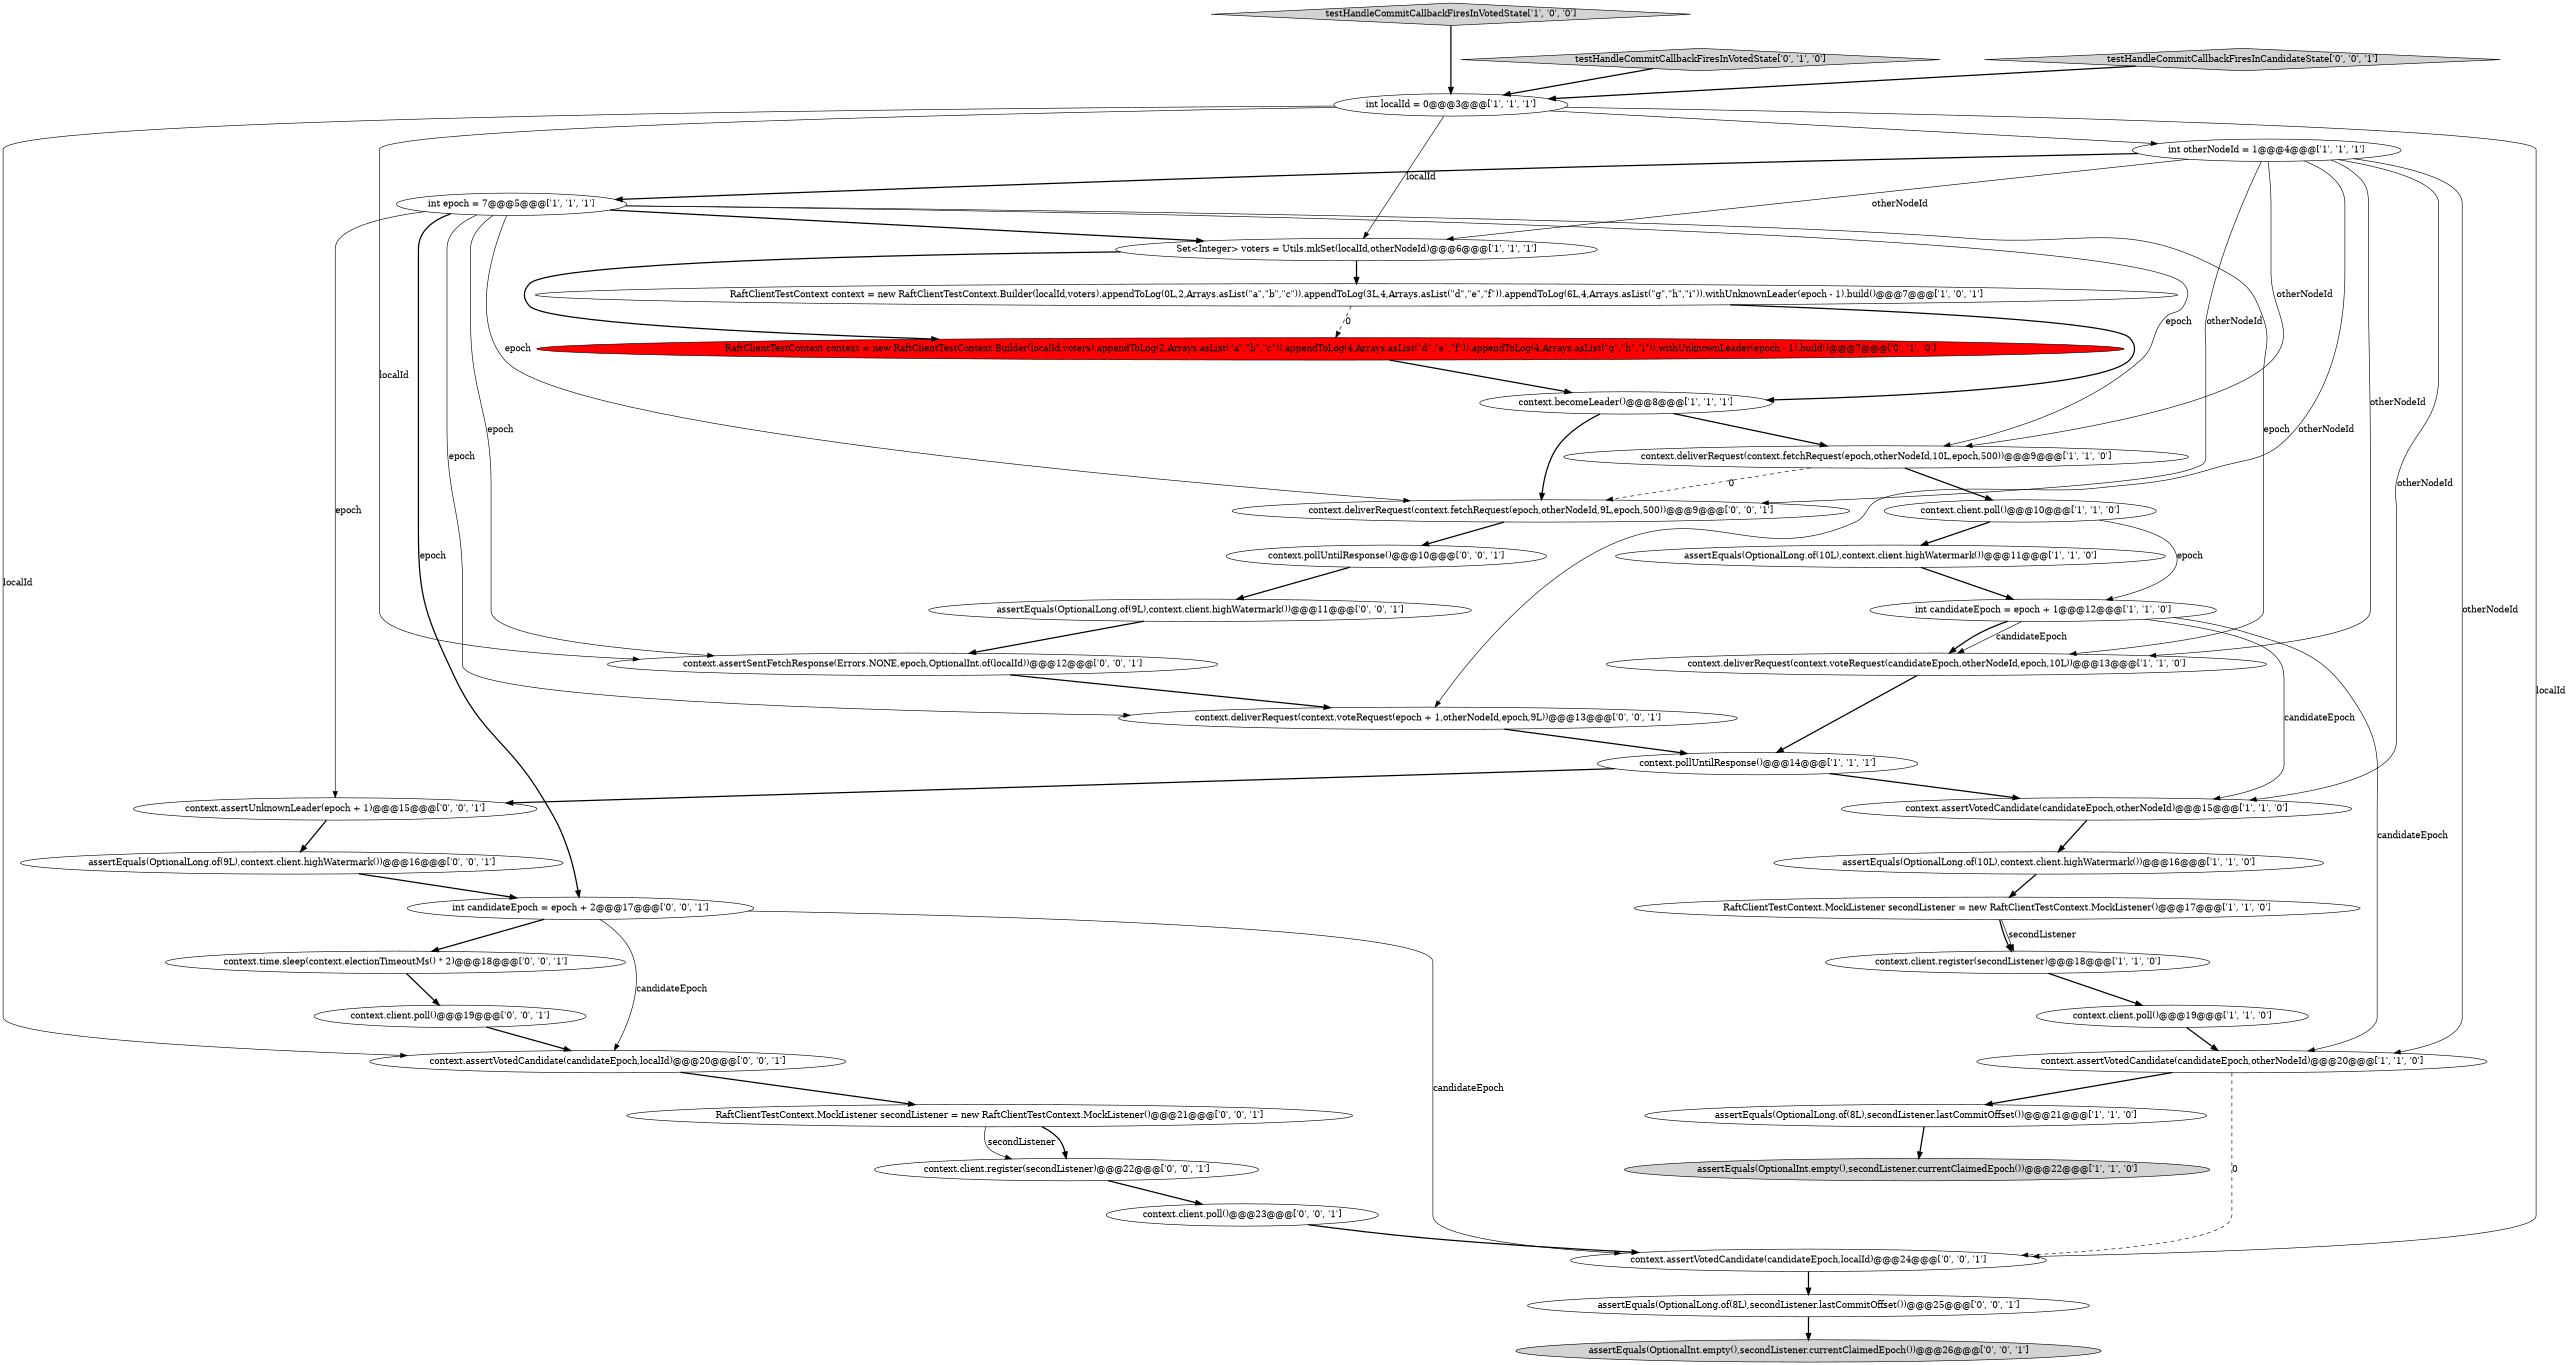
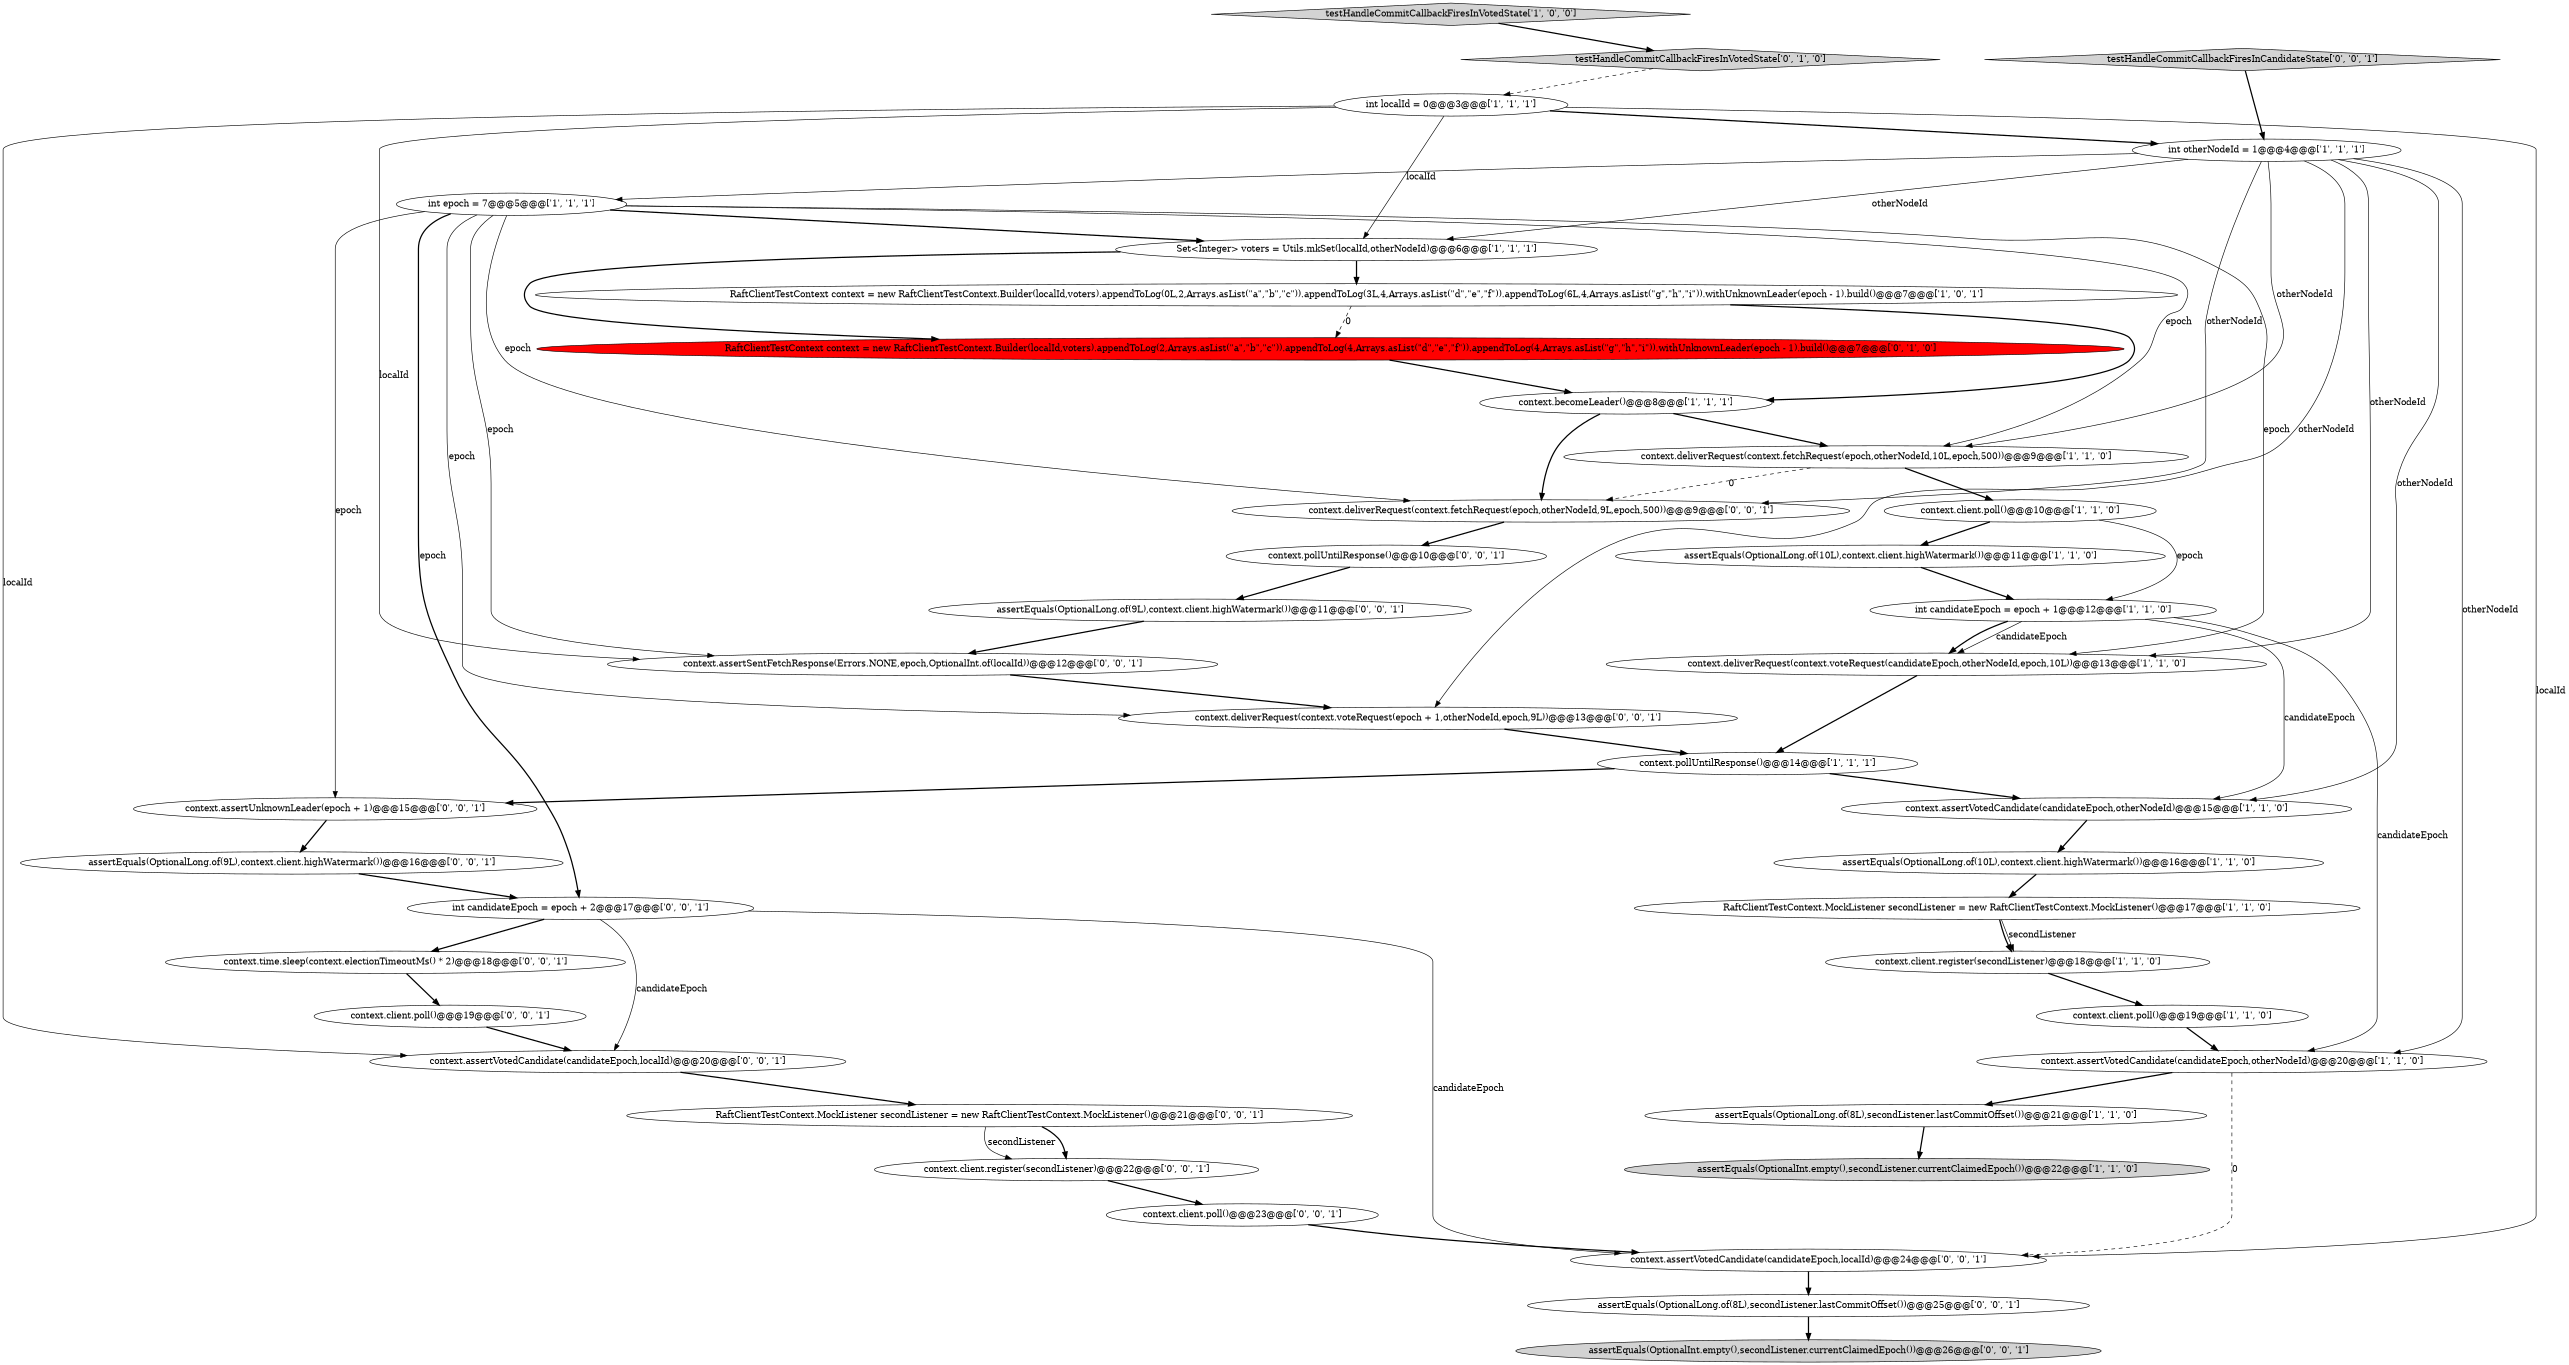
  digraph {
    node [fillcolor=white shape=ellipse style=filled]
    edge [style=bold]
    n1 [label="context.assertVotedCandidate(candidateEpoch,otherNodeId)@@@20@@@['1', '1', '0']"]
    n2 [label="assertEquals(OptionalLong.of(8L),secondListener.lastCommitOffset())@@@21@@@['1', '1', '0']"]
    n3 [label="context.assertVotedCandidate(candidateEpoch,localId)@@@24@@@['0', '0', '1']"]
    n4 [fillcolor=lightgray label="assertEquals(OptionalInt.empty(),secondListener.currentClaimedEpoch())@@@22@@@['1', '1', '0']"]
    n5 [label="assertEquals(OptionalLong.of(8L),secondListener.lastCommitOffset())@@@25@@@['0', '0', '1']"]
    n6 [label="context.time.sleep(context.electionTimeoutMs() * 2)@@@18@@@['0', '0', '1']"]
    n7 [label="context.client.poll()@@@19@@@['0', '0', '1']"]
    n8 [label="context.assertVotedCandidate(candidateEpoch,localId)@@@20@@@['0', '0', '1']"]
    n9 [label="assertEquals(OptionalLong.of(9L),context.client.highWatermark())@@@11@@@['0', '0', '1']"]
    n10 [label="context.assertSentFetchResponse(Errors.NONE,epoch,OptionalInt.of(localId))@@@12@@@['0', '0', '1']"]
    n11 [label="context.deliverRequest(context.voteRequest(epoch + 1,otherNodeId,epoch,9L))@@@13@@@['0', '0', '1']"]
    n12 [label="context.pollUntilResponse()@@@10@@@['0', '0', '1']"]
    n13 [label="Set<Integer> voters = Utils.mkSet(localId,otherNodeId)@@@6@@@['1', '1', '1']"]
    n14 [label="RaftClientTestContext context = new RaftClientTestContext.Builder(localId,voters).appendToLog(0L,2,Arrays.asList(\"a\",\"b\",\"c\")).appendToLog(3L,4,Arrays.asList(\"d\",\"e\",\"f\")).appendToLog(6L,4,Arrays.asList(\"g\",\"h\",\"i\")).withUnknownLeader(epoch - 1).build()@@@7@@@['1', '0', '1']"]
    n15 [fillcolor=red label="RaftClientTestContext context = new RaftClientTestContext.Builder(localId,voters).appendToLog(2,Arrays.asList(\"a\",\"b\",\"c\")).appendToLog(4,Arrays.asList(\"d\",\"e\",\"f\")).appendToLog(4,Arrays.asList(\"g\",\"h\",\"i\")).withUnknownLeader(epoch - 1).build()@@@7@@@['0', '1', '0']"]
    n16 [label="context.becomeLeader()@@@8@@@['1', '1', '1']"]
    n17 [label="int epoch = 7@@@5@@@['1', '1', '1']"]
    n18 [label="int candidateEpoch = epoch + 2@@@17@@@['0', '0', '1']"]
    n19 [label="context.deliverRequest(context.fetchRequest(epoch,otherNodeId,10L,epoch,500))@@@9@@@['1', '1', '0']"]
    n20 [label="context.deliverRequest(context.fetchRequest(epoch,otherNodeId,9L,epoch,500))@@@9@@@['0', '0', '1']"]
    n21 [label="context.deliverRequest(context.voteRequest(candidateEpoch,otherNodeId,epoch,10L))@@@13@@@['1', '1', '0']"]
    n22 [label="context.assertUnknownLeader(epoch + 1)@@@15@@@['0', '0', '1']"]
    n23 [label="context.client.poll()@@@10@@@['1', '1', '0']"]
    n24 [label="int candidateEpoch = epoch + 1@@@12@@@['1', '1', '0']"]
    n25 [label="context.assertVotedCandidate(candidateEpoch,otherNodeId)@@@15@@@['1', '1', '0']"]
    n26 [label="context.pollUntilResponse()@@@14@@@['1', '1', '1']"]
    n27 [label="assertEquals(OptionalLong.of(9L),context.client.highWatermark())@@@16@@@['0', '0', '1']"]
    n28 [fillcolor=lightgray label="assertEquals(OptionalInt.empty(),secondListener.currentClaimedEpoch())@@@26@@@['0', '0', '1']"]
    n29 [label="context.client.register(secondListener)@@@18@@@['1', '1', '0']"]
    n30 [label="context.client.poll()@@@19@@@['1', '1', '0']"]
    n31 [label="context.client.register(secondListener)@@@22@@@['0', '0', '1']"]
    n32 [label="context.client.poll()@@@23@@@['0', '0', '1']"]
    n33 [fillcolor=lightgray label="testHandleCommitCallbackFiresInVotedState['1', '0', '0']" shape=diamond]
    n34 [label="int localId = 0@@@3@@@['1', '1', '1']"]
    n35 [label="int otherNodeId = 1@@@4@@@['1', '1', '1']"]
    n36 [label="RaftClientTestContext.MockListener secondListener = new RaftClientTestContext.MockListener()@@@21@@@['0', '0', '1']"]
    n37 [label="assertEquals(OptionalLong.of(10L),context.client.highWatermark())@@@11@@@['1', '1', '0']"]
    n38 [label="assertEquals(OptionalLong.of(10L),context.client.highWatermark())@@@16@@@['1', '1', '0']"]
    n39 [fillcolor=lightgray label="testHandleCommitCallbackFiresInVotedState['0', '1', '0']" shape=diamond]
    n40 [label="RaftClientTestContext.MockListener secondListener = new RaftClientTestContext.MockListener()@@@17@@@['1', '1', '0']"]
    n41 [fillcolor=lightgray label="testHandleCommitCallbackFiresInCandidateState['0', '0', '1']" shape=diamond]
    n1 -> n2
    n1 -> n3 [label=0 style=dashed]
    n2 -> n4
    n3 -> n5
    n5 -> n28
    n6 -> n7
    n7 -> n8
    n8 -> n36
    n9 -> n10
    n10 -> n11
    n11 -> n26
    n12 -> n9
    n13 -> n14
    n13 -> n15
    n14 -> n15 [label=0 style=dashed]
    n14 -> n16
    n15 -> n16
    n16 -> n19
    n16 -> n20
    n17 -> n10 [label=epoch style=solid]
    n17 -> n11 [label=epoch style=solid]
    n17 -> n13
    n17 -> n18 [label=epoch]
    n17 -> n19 [label=epoch style=solid]
    n17 -> n20 [label=epoch style=solid]
    n17 -> n21 [label=epoch style=solid]
    n17 -> n22 [label=epoch style=solid]
    n18 -> n3 [label=candidateEpoch style=solid]
    n18 -> n6
    n18 -> n8 [label=candidateEpoch style=solid]
    n19 -> n20 [label=0 style=dashed]
    n19 -> n23
    n20 -> n12
    n21 -> n26
    n22 -> n27
    n23 -> n24 [label=epoch style=solid]
    n23 -> n37
    n24 -> n1 [label=candidateEpoch style=solid]
    n24 -> n21 [label=candidateEpoch style=solid]
    n24 -> n21
    n24 -> n25 [label=candidateEpoch style=solid]
    n25 -> n38
    n26 -> n22
    n26 -> n25
    n27 -> n18
    n29 -> n30
    n30 -> n1
    n31 -> n32
    n32 -> n3
-   n33 -> n34
+   n33 -> n39
    n34 -> n3 [label=localId style=solid]
    n34 -> n8 [label=localId style=solid]
    n34 -> n10 [label=localId style=solid]
    n34 -> n13 [label=localId style=solid]
-   n34 -> n35 [style=solid]
+   n34 -> n35
    n35 -> n1 [label=otherNodeId style=solid]
    n35 -> n11 [label=otherNodeId style=solid]
    n35 -> n13 [label=otherNodeId style=solid]
-   n35 -> n17
+   n35 -> n17 [style=solid]
    n35 -> n19 [label=otherNodeId style=solid]
    n35 -> n20 [label=otherNodeId style=solid]
    n35 -> n21 [label=otherNodeId style=solid]
    n35 -> n25 [label=otherNodeId style=solid]
    n36 -> n31
    n36 -> n31 [label=secondListener style=solid]
    n37 -> n24
    n38 -> n40
-   n39 -> n34
+   n39 -> n34 [style=dashed]
    n40 -> n29 [label=secondListener style=solid]
    n40 -> n29
-   n41 -> n34
+   n41 -> n35
  }
